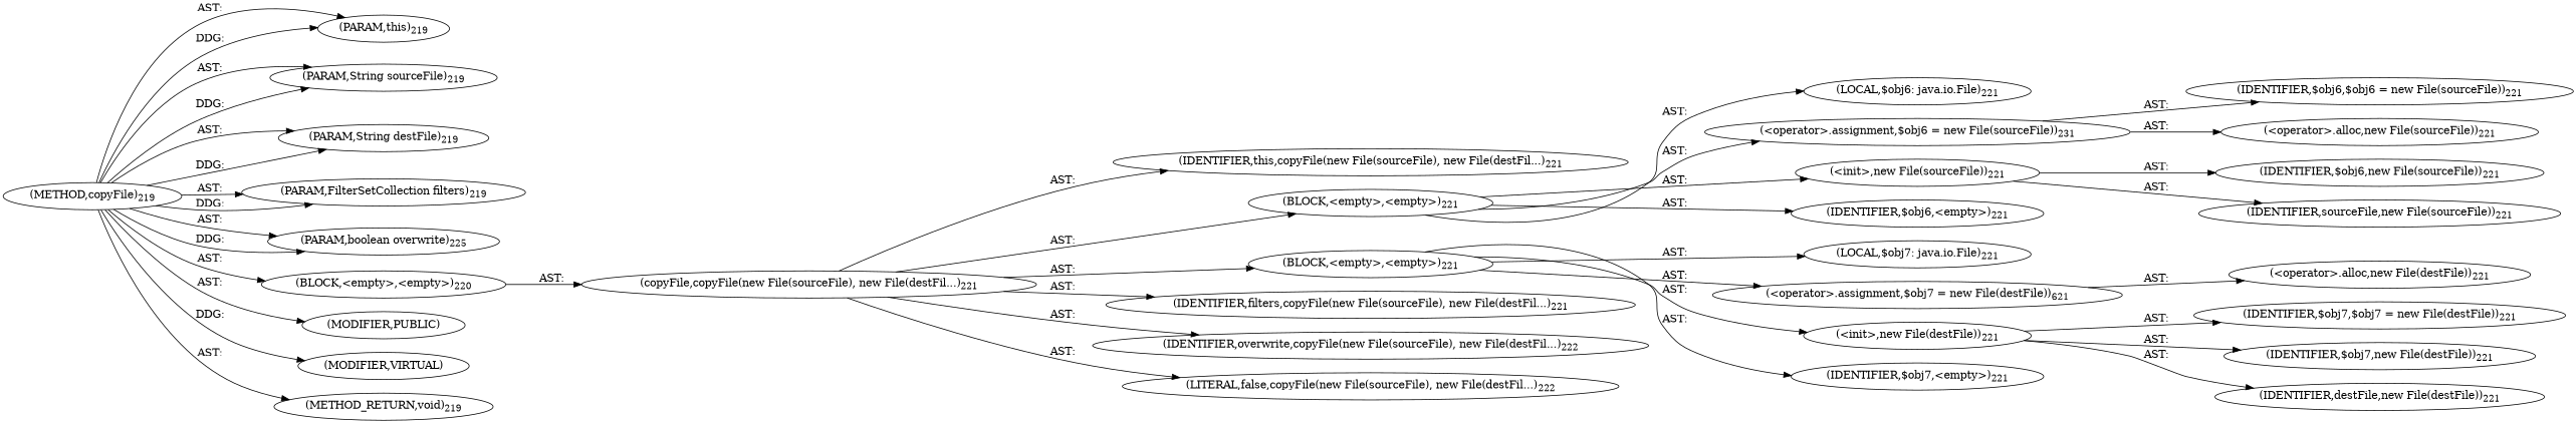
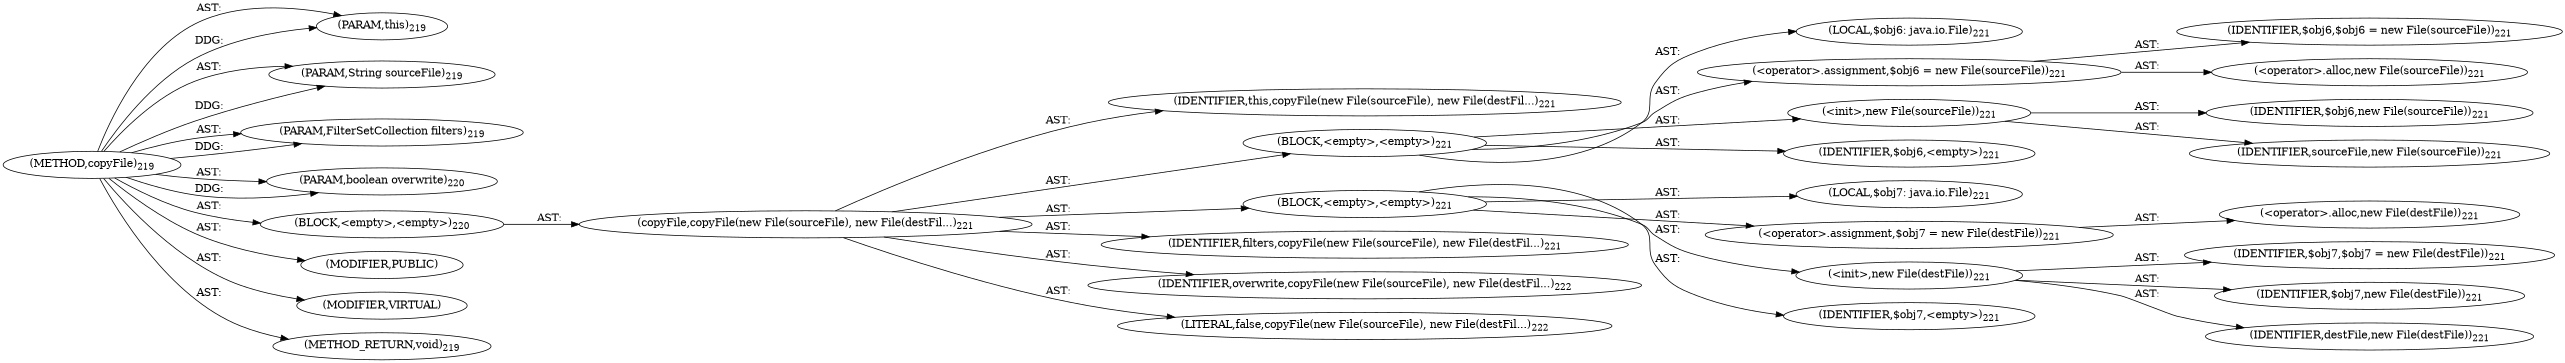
  digraph {
    rankdir=LR
    n1 [label=<(METHOD,copyFile)<SUB>219</SUB>>]
    n2 [label=<(PARAM,this)<SUB>219</SUB>>]
    n3 [label=<(PARAM,String sourceFile)<SUB>219</SUB>>]
-   n4 [label=<(PARAM,String destFile)<SUB>219</SUB>>]
    n5 [label=<(PARAM,FilterSetCollection filters)<SUB>219</SUB>>]
-   n6 [label=<(PARAM,boolean overwrite)<SUB>225</SUB>>]
+   n6 [label=<(PARAM,boolean overwrite)<SUB>220</SUB>>]
    n7 [label=<(BLOCK,&lt;empty&gt;,&lt;empty&gt;)<SUB>220</SUB>>]
    n8 [label=<(MODIFIER,PUBLIC)>]
    n9 [label=<(MODIFIER,VIRTUAL)>]
    n10 [label=<(METHOD_RETURN,void)<SUB>219</SUB>>]
    n11 [label=<(copyFile,copyFile(new File(sourceFile), new File(destFil...)<SUB>221</SUB>>]
    n12 [label=<(IDENTIFIER,this,copyFile(new File(sourceFile), new File(destFil...)<SUB>221</SUB>>]
    n13 [label=<(BLOCK,&lt;empty&gt;,&lt;empty&gt;)<SUB>221</SUB>>]
    n14 [label=<(BLOCK,&lt;empty&gt;,&lt;empty&gt;)<SUB>221</SUB>>]
    n15 [label=<(IDENTIFIER,filters,copyFile(new File(sourceFile), new File(destFil...)<SUB>221</SUB>>]
    n16 [label=<(IDENTIFIER,overwrite,copyFile(new File(sourceFile), new File(destFil...)<SUB>222</SUB>>]
    n17 [label=<(LITERAL,false,copyFile(new File(sourceFile), new File(destFil...)<SUB>222</SUB>>]
    n18 [label=<(LOCAL,$obj6: java.io.File)<SUB>221</SUB>>]
-   n19 [label=<(&lt;operator&gt;.assignment,$obj6 = new File(sourceFile))<SUB>231</SUB>>]
+   n19 [label=<(&lt;operator&gt;.assignment,$obj6 = new File(sourceFile))<SUB>221</SUB>>]
    n20 [label=<(&lt;init&gt;,new File(sourceFile))<SUB>221</SUB>>]
    n21 [label=<(IDENTIFIER,$obj6,&lt;empty&gt;)<SUB>221</SUB>>]
    n22 [label=<(LOCAL,$obj7: java.io.File)<SUB>221</SUB>>]
-   n23 [label=<(&lt;operator&gt;.assignment,$obj7 = new File(destFile))<SUB>621</SUB>>]
+   n23 [label=<(&lt;operator&gt;.assignment,$obj7 = new File(destFile))<SUB>221</SUB>>]
    n24 [label=<(&lt;init&gt;,new File(destFile))<SUB>221</SUB>>]
    n25 [label=<(IDENTIFIER,$obj7,&lt;empty&gt;)<SUB>221</SUB>>]
    n26 [label=<(IDENTIFIER,$obj6,$obj6 = new File(sourceFile))<SUB>221</SUB>>]
    n27 [label=<(&lt;operator&gt;.alloc,new File(sourceFile))<SUB>221</SUB>>]
    n28 [label=<(IDENTIFIER,$obj6,new File(sourceFile))<SUB>221</SUB>>]
    n29 [label=<(IDENTIFIER,sourceFile,new File(sourceFile))<SUB>221</SUB>>]
    n30 [label=<(&lt;operator&gt;.alloc,new File(destFile))<SUB>221</SUB>>]
    n31 [label=<(IDENTIFIER,$obj7,$obj7 = new File(destFile))<SUB>221</SUB>>]
    n32 [label=<(IDENTIFIER,$obj7,new File(destFile))<SUB>221</SUB>>]
    n33 [label=<(IDENTIFIER,destFile,new File(destFile))<SUB>221</SUB>>]
    n1 -> n2 [label="AST: "]
    n1 -> n2 [label="DDG: "]
    n1 -> n3 [label="AST: "]
    n1 -> n3 [label="DDG: "]
-   n1 -> n4 [label="AST: "]
-   n1 -> n4 [label="DDG: "]
    n1 -> n5 [label="AST: "]
    n1 -> n5 [label="DDG: "]
    n1 -> n6 [label="AST: "]
    n1 -> n6 [label="DDG: "]
    n1 -> n7 [label="AST: "]
    n1 -> n8 [label="AST: "]
-   n1 -> n9 [label="DDG: "]
+   n1 -> n9 [label="AST: "]
    n1 -> n10 [label="AST: "]
    n7 -> n11 [label="AST: "]
    n11 -> n12 [label="AST: "]
    n11 -> n13 [label="AST: "]
    n11 -> n14 [label="AST: "]
    n11 -> n15 [label="AST: "]
    n11 -> n16 [label="AST: "]
    n11 -> n17 [label="AST: "]
    n13 -> n18 [label="AST: "]
    n13 -> n19 [label="AST: "]
    n13 -> n20 [label="AST: "]
    n13 -> n21 [label="AST: "]
    n14 -> n22 [label="AST: "]
    n14 -> n23 [label="AST: "]
    n14 -> n24 [label="AST: "]
    n14 -> n25 [label="AST: "]
    n19 -> n26 [label="AST: "]
    n19 -> n27 [label="AST: "]
    n20 -> n28 [label="AST: "]
    n20 -> n29 [label="AST: "]
    n23 -> n30 [label="AST: "]
    n24 -> n31 [label="AST: "]
    n24 -> n32 [label="AST: "]
    n24 -> n33 [label="AST: "]
  }
